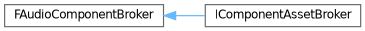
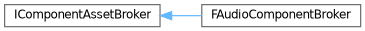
  digraph {
    rankdir=LR
    node [color=grey40 fillcolor=white fontname=Helvetica fontsize=10 shape=box style=filled]
    n1 [height=0.2 label=IComponentAssetBroker width=0.4]
    n2 [height=0.2 label=FAudioComponentBroker width=0.4]
-   n2 -> n1 [color=steelblue1 dir=back fontname=Helvetica fontsize=10 labelfontname=Helvetica labelfontsize=10 style=solid]
+   n1 -> n2 [color=steelblue1 dir=back fontname=Helvetica fontsize=10 labelfontname=Helvetica labelfontsize=10 style=solid]
  }
